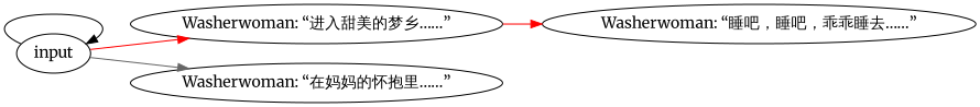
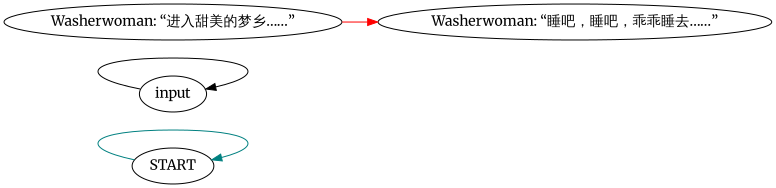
  digraph {
    fontname=Merriweather
    rankdir=LR
    node [fontname=Merriweather]
    edge [color=red fontname=Merriweather]
+   n1 [label=START]
    n2 [label=input]
    n3 [label="Washerwoman: “进入甜美的梦乡……”"]
-   n4 [label="Washerwoman: “在妈妈的怀抱里……”"]
    n5 [label="Washerwoman: “睡吧，睡吧，乖乖睡去……”"]
+   n1 -> n1 [color=teal]
    n2 -> n2 [color=black]
-   n2 -> n3
-   n2 -> n4 [color=gray40]
    n3 -> n5
  }
